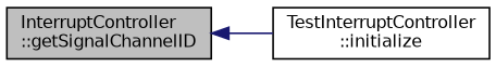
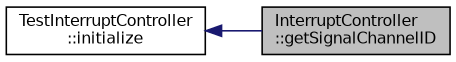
  digraph {
    rankdir=LR
    node [color=black fontname=Helvetica fontsize=10 shape=record style=filled]
    n1 [fillcolor=grey75 fontcolor=black height=0.2 label="InterruptController\l::getSignalChannelID" width=0.4]
    n2 [fillcolor=white height=0.2 label="TestInterruptController\l::initialize" width=0.4]
-   n1 -> n2 [color=midnightblue dir=back fontname=Helvetica fontsize=10 labelfontname=Helvetica labelfontsize=10 style=solid]
+   n2 -> n1 [color=midnightblue dir=back fontname=Helvetica fontsize=10 labelfontname=Helvetica labelfontsize=10 style=solid]
  }
